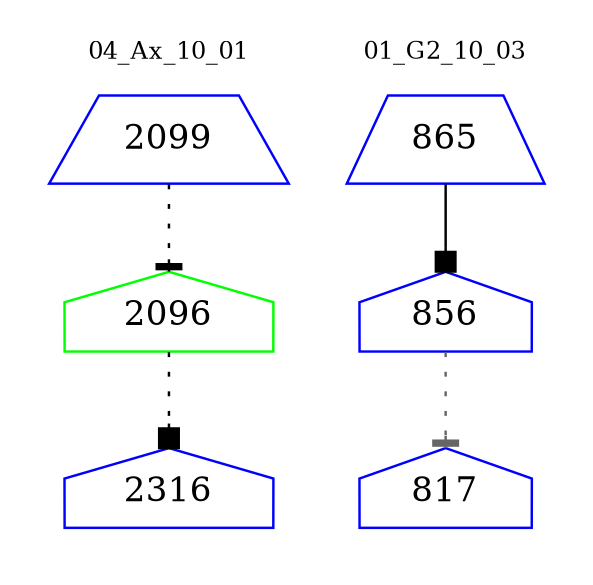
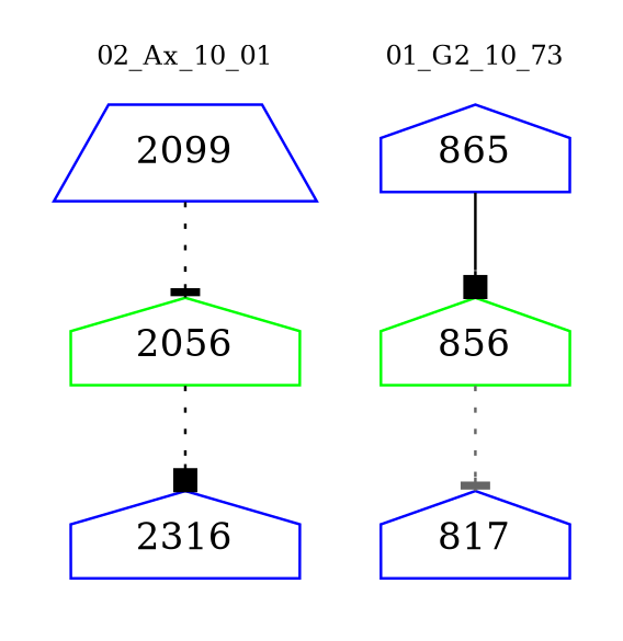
  digraph {
    fontname="DejaVu Serif"
    node [color=blue fontname="DejaVu Serif" shape=house]
    edge [arrowhead=tee color=black fontname="DejaVu Serif" style=dotted]
    n1 [label=2099 shape=trapezium]
-   n2 [color=green label=2096]
+   n2 [color=green label=2056]
    n3 [label=2316]
-   n4 [label=865 shape=trapezium]
-   n5 [label=856]
+   n4 [label=865]
+   n5 [color=green label=856]
    n6 [label=817]
    subgraph cluster_1 {
      color=white
      fontsize=10
-     label="04_Ax_10_01"
+     label="02_Ax_10_01"
      n1
      n2
      n3
    }
    subgraph cluster_2 {
      color=white
      fontsize=10
-     label="01_G2_10_03"
+     label="01_G2_10_73"
      n4
      n5
      n6
    }
    n1 -> n2
    n2 -> n3 [arrowhead=box]
    n4 -> n5 [arrowhead=box style=solid]
    n5 -> n6 [color=gray40]
  }
